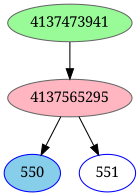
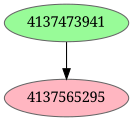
  strict digraph {
    fontname="Noto Serif"
    node [color=gray40 fontname="Noto Serif" style=filled]
    edge [fontname="Noto Serif"]
    4137565295 [fillcolor=lightpink]
-   550 [color=blue fillcolor=skyblue]
-   551 [color=blue fillcolor=white]
    n4 [fillcolor=palegreen label=4137473941]
-   4137565295 -> 550
-   4137565295 -> 551
    n4 -> 4137565295
  }
